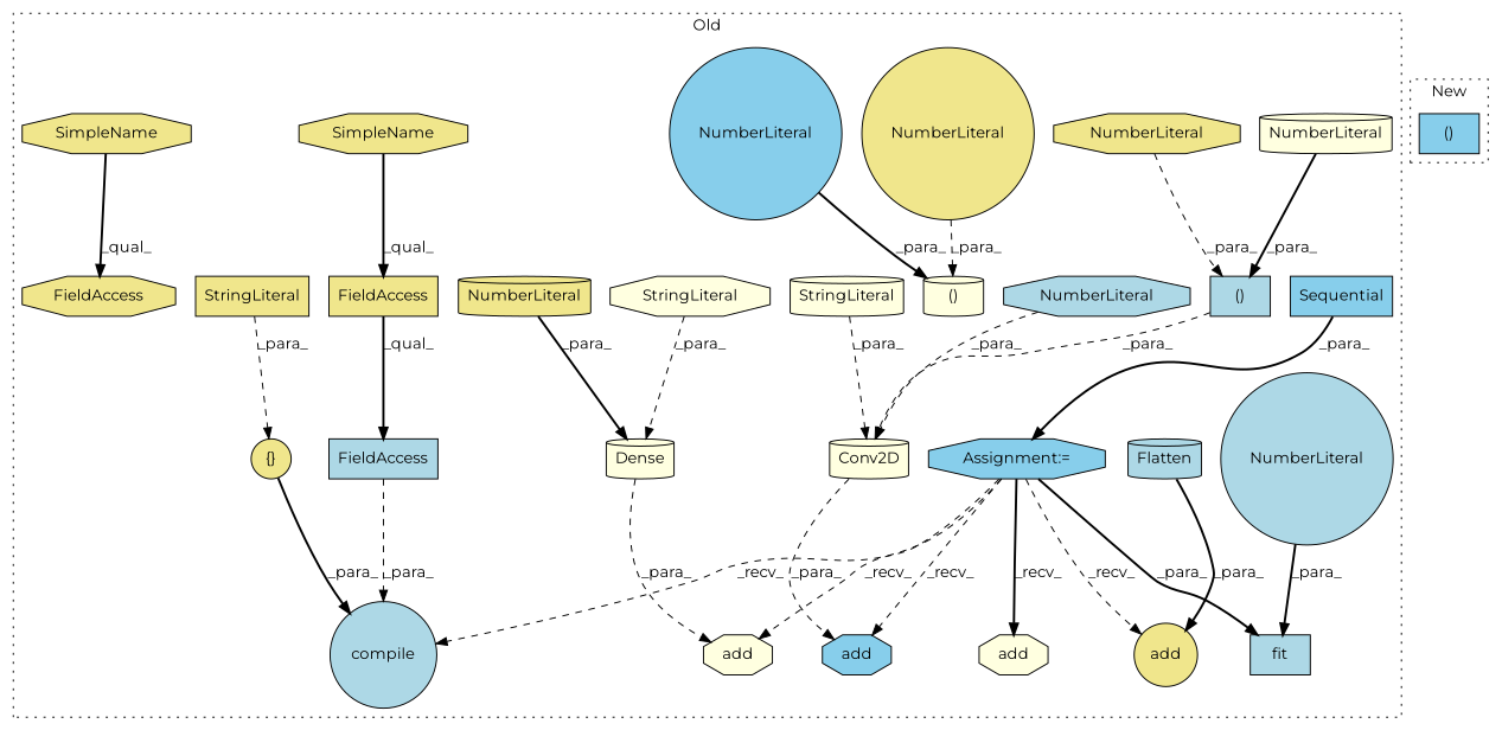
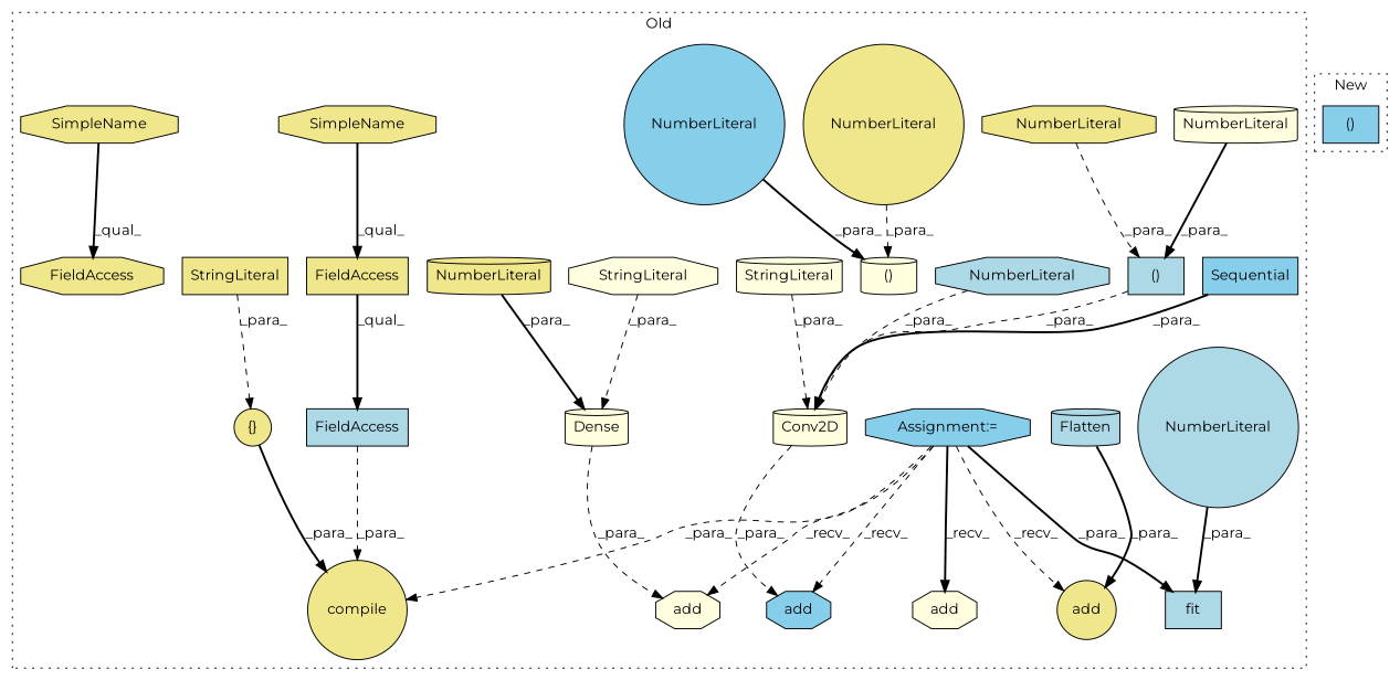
  digraph {
    fontname=Montserrat
    node [a=32 fillcolor=khaki fontname=Montserrat l=1 s=2544 shape=octagon style=filled]
    edge [fontname=Montserrat style=dashed]
    n1 [fillcolor=lightblue l=9 label=Flatten s=2444 shape=cylinder]
    n2 [l="4,1" label=add s="2440,2453" shape=circle]
    n3 [fillcolor=skyblue l=12 label=Sequential s=2243 shape=box]
    n4 [fillcolor=lightyellow l="4,1" label=add s="2466,2487"]
    n5 [fillcolor=lightyellow l="6,1" label=Dense s="2470,2486" shape=cylinder]
    n6 [fillcolor=skyblue l="4,1" label=add s="2267,2319"]
    n7 [a=45 fillcolor=lightyellow l=6 label=StringLiteral s=2480]
    n8 [fillcolor=lightyellow l="4,1" label=add s="2388,2427"]
    n9 [a=106 fillcolor=lightblue l=15 label="()" s=2286 shape=box]
    n10 [a=34 fillcolor=lightyellow label=NumberLiteral s=2286 shape=cylinder]
    n11 [a=34 label=NumberLiteral s=2300]
    n12 [a=106 fillcolor=lightyellow l=15 label="()" s=2410 shape=cylinder]
    n13 [fillcolor=lightblue l="4,1" label=fit s="2647,2679" shape=box]
    n14 [a=34 label=NumberLiteral s=2424 shape=circle]
    n15 [a=34 fillcolor=skyblue label=NumberLiteral s=2410 shape=circle]
    n16 [a=34 fillcolor=lightblue label=NumberLiteral s=2678 shape=circle]
    n17 [fillcolor=lightyellow l="7,1" label=Conv2D s="2271,2318" shape=cylinder]
    n18 [a=34 fillcolor=lightblue l=2 label=NumberLiteral s=2278]
    n19 [a=45 fillcolor=lightyellow l=6 label=StringLiteral s=2303 shape=cylinder]
-   n20 [fillcolor=lightblue l="8,1" label=compile s="2536,2634" shape=circle]
+   n20 [l="8,1" label=compile s="2536,2634" shape=circle]
    n21 [a=4 l="1,1" label="{}" s="2622,2633" shape=circle]
    n22 [a=45 l=10 label=StringLiteral s=2623 shape=box]
    n23 [a=22 fillcolor=lightblue l=37 label=FieldAccess shape=box]
    n24 [a=22 l=12 label=FieldAccess shape=box]
    n25 [a=22 l=16 label=FieldAccess s=2582]
    n26 [a=7 fillcolor=skyblue label="Assignment:=" s=2242]
    n27 [a=34 l=3 label=NumberLiteral s=2476 shape=cylinder]
    n28 [a=42 l=5 label=SimpleName]
    n29 [a=42 l=5 label=SimpleName s=2582]
    n30 [a=106 fillcolor=skyblue l=29 label="()" s=2183 shape=box]
    subgraph cluster_1 {
      label=Old
      style=dotted
      n1
      n2
      n3
      n4
      n5
      n6
      n7
      n8
      n9
      n10
      n11
      n12
      n13
      n14
      n15
      n16
      n17
      n18
      n19
      n20
      n21
      n22
      n23
      n24
      n25
      n26
      n27
      n28
      n29
    }
    subgraph cluster_2 {
      label=New
      style=dotted
      n30
    }
    n1 -> n2 [label=_para_ style=bold]
-   n3 -> n26 [label=_para_ style=bold]
+   n3 -> n17 [label=_para_ style=bold]
    n5 -> n4 [label=_para_]
    n7 -> n5 [label=_para_]
    n9 -> n17 [label=_para_]
    n10 -> n9 [label=_para_ style=bold]
    n11 -> n9 [label=_para_]
    n14 -> n12 [label=_para_]
    n15 -> n12 [label=_para_ style=bold]
    n16 -> n13 [label=_para_ style=bold]
    n17 -> n6 [label=_para_]
    n18 -> n17 [label=_para_]
    n19 -> n17 [label=_para_]
    n21 -> n20 [label=_para_ style=bold]
    n22 -> n21 [label=_para_]
    n23 -> n20 [label=_para_]
    n24 -> n23 [label=_qual_ style=bold]
    n26 -> n2 [label=_recv_]
    n26 -> n4 [label=_recv_]
    n26 -> n6 [label=_recv_]
    n26 -> n8 [label=_recv_ style=bold]
    n26 -> n13 [label=_para_ style=bold]
-   n26 -> n20 [label=_recv_]
+   n26 -> n20 [label=_para_]
    n27 -> n5 [label=_para_ style=bold]
    n28 -> n24 [label=_qual_ style=bold]
    n29 -> n25 [label=_qual_ style=bold]
  }
